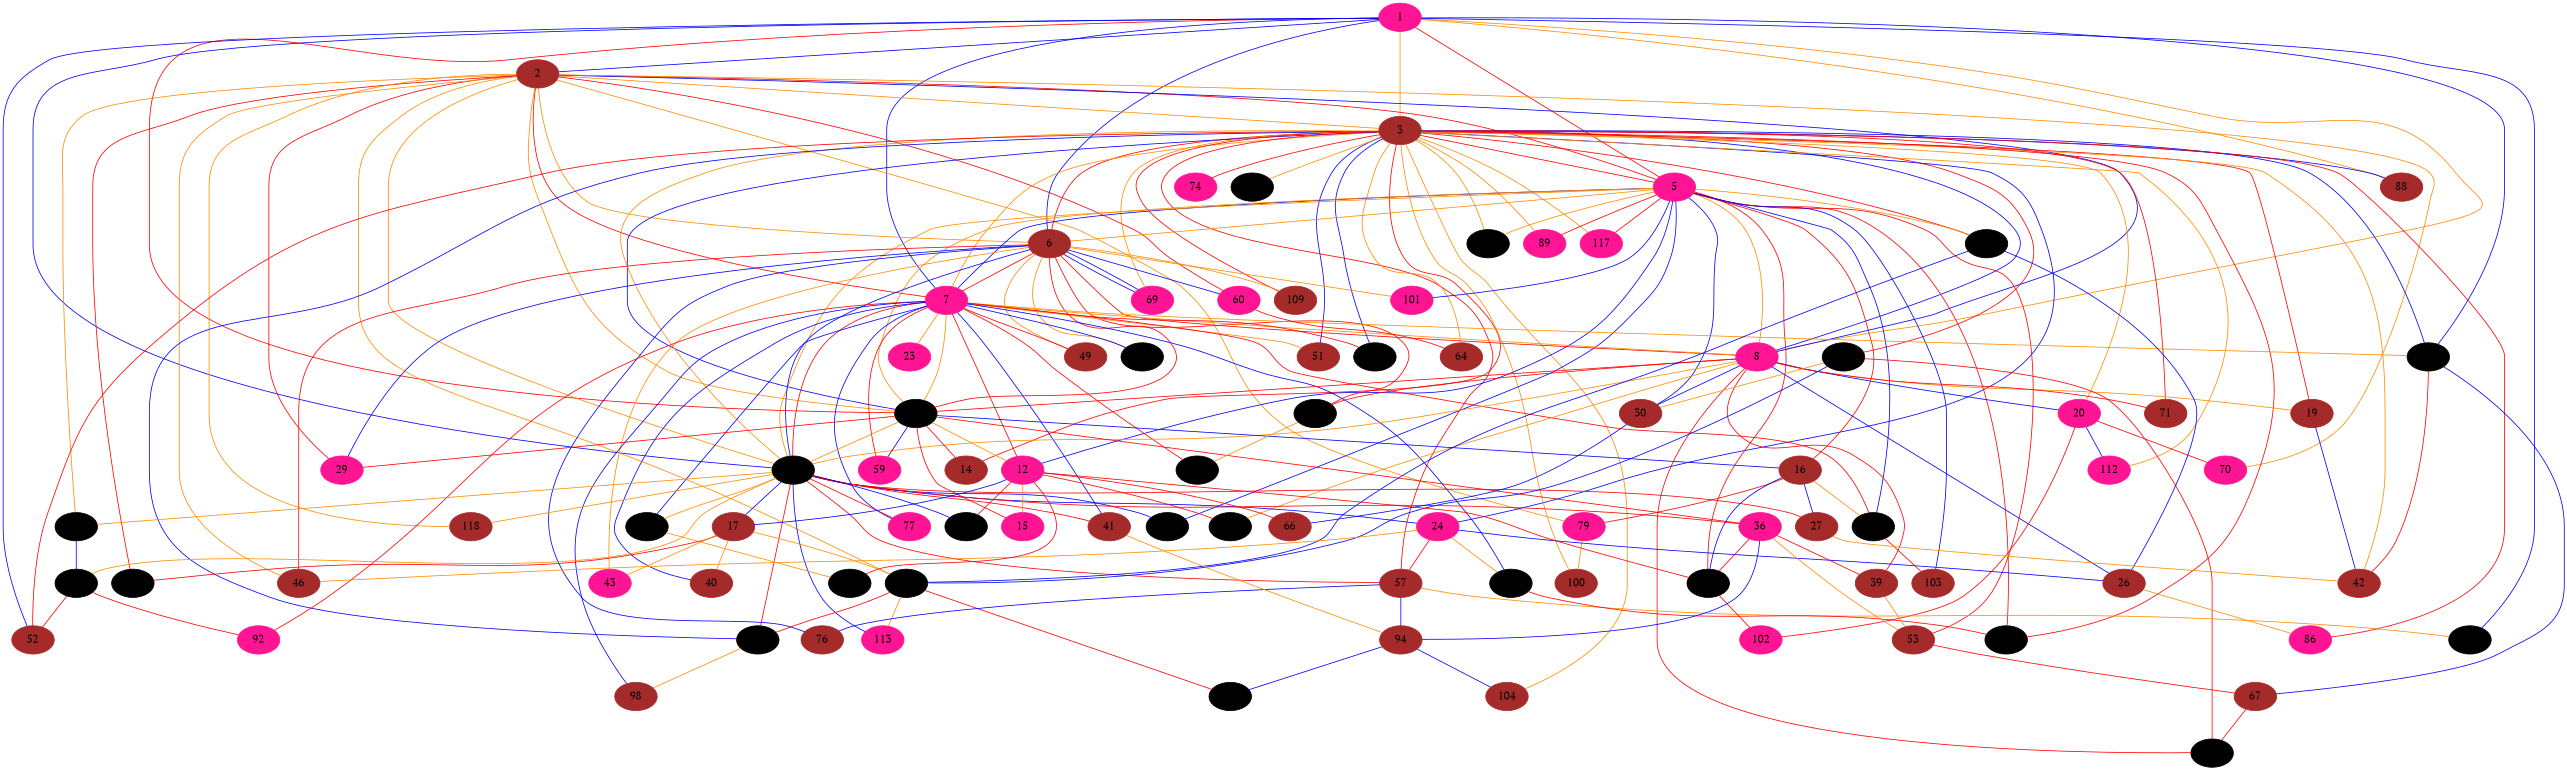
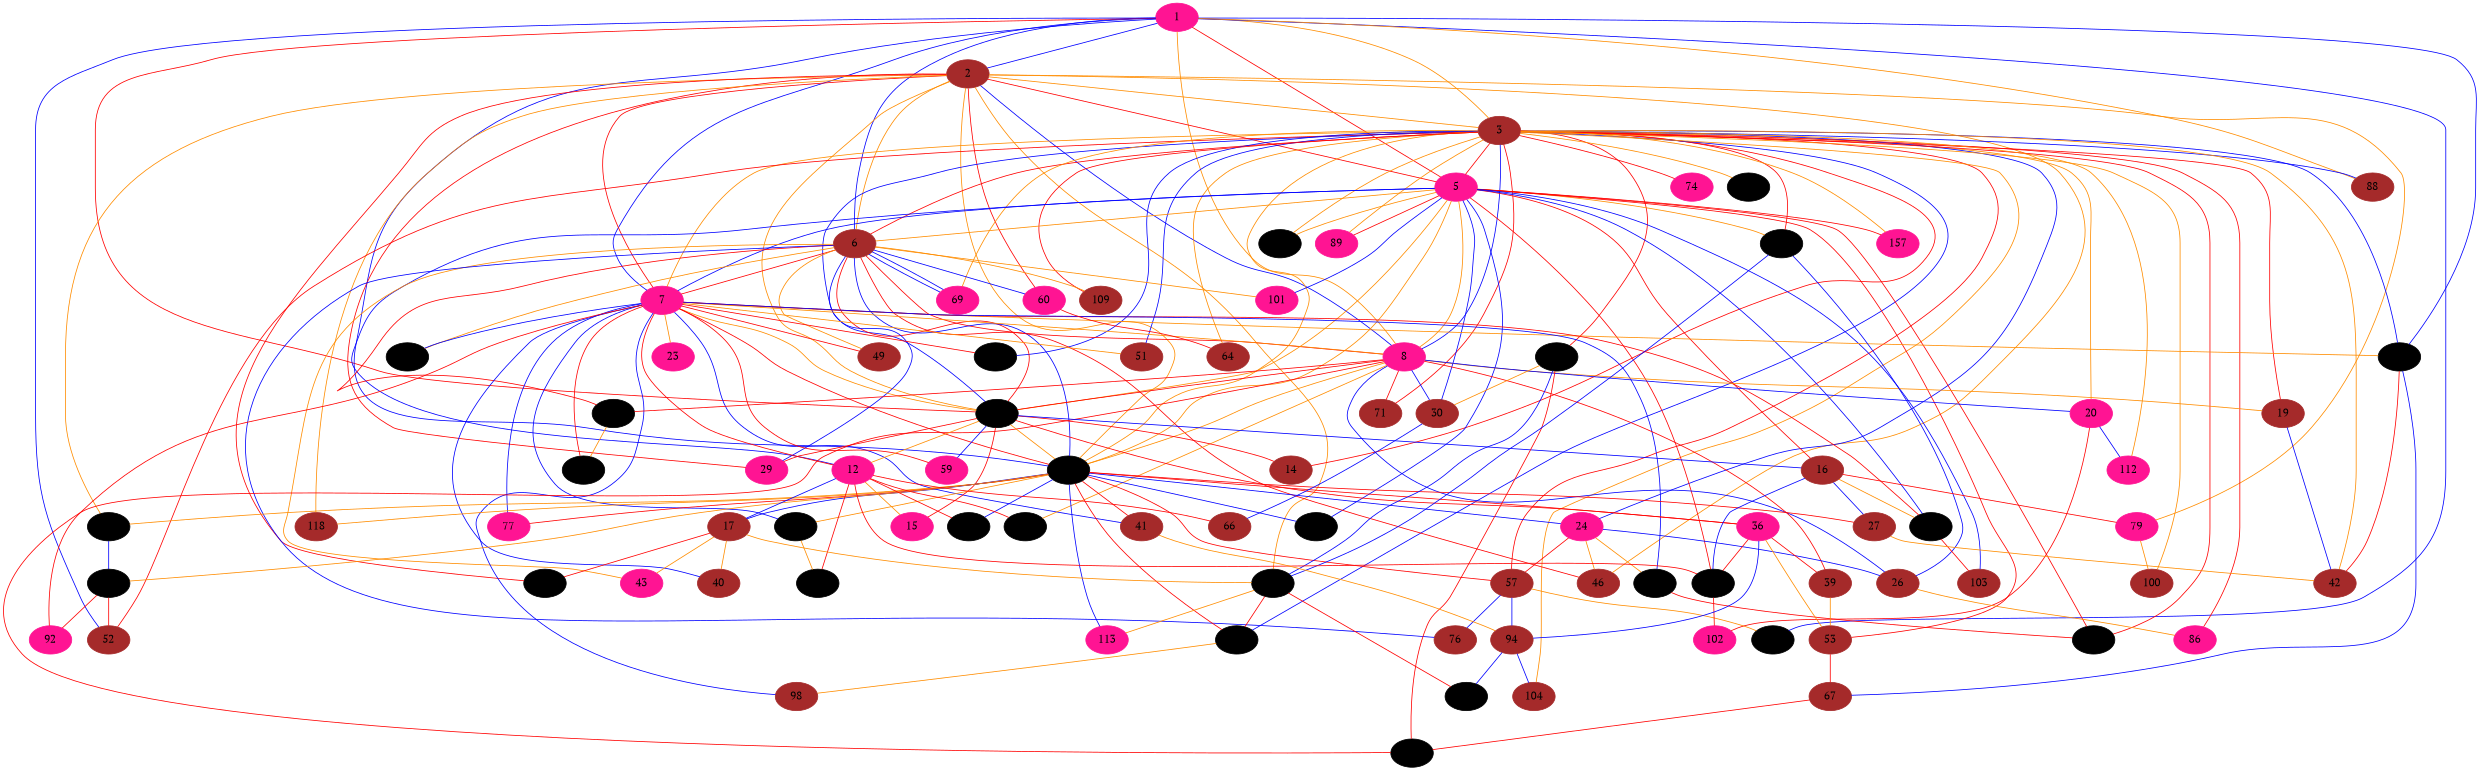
  graph {
    fontname="PT Serif"
    node [color=brown fontname="PT Serif" style=filled]
    edge [color=red fontname="PT Serif"]
    1 [color=deeppink super="+108"]
    2 [super="+96"]
    3 [super="+4"]
    5 [color=deeppink super="+81"]
    6 [super="+47"]
    7 [color=deeppink super="+22"]
    8 [color=deeppink super="+78"]
    9 [color=black super="+48"]
    10 [color=black super="+28"]
    13 [color=black super="+80"]
    52
    87 [color=black]
    88
    25 [color=black super="+107"]
    29 [color=deeppink super="+110"]
    32 [color=black super="+56"]
    46 [super="+105"]
    60 [color=deeppink]
-   70 [color=deeppink]
    79 [color=deeppink]
    90 [color=black]
    118
    14
    18 [color=black]
    19
    20 [color=deeppink super="+54"]
    21 [color=black super="+83"]
    24 [color=deeppink super="+95"]
    35 [color=black super="+58"]
    38 [color=black]
    42 [super="+50"]
    51
    57 [super="+111"]
    64
    n35 [color=deeppink label=69 super="+91"]
    68 [color=black super="+84"]
    71
    74 [color=deeppink]
    75 [color=black]
    86 [color=deeppink]
    89 [color=deeppink]
    100
    104
    109
    112 [color=deeppink]
    114 [color=black]
-   117 [color=deeppink]
+   117 [color=deeppink label=157]
    11 [color=black]
    12 [color=deeppink super="+37"]
    16 [super="+120"]
    30
    34 [color=black super="+69"]
    45 [color=black super="+121"]
    53 [super="+99"]
    101 [color=deeppink]
    103
    31 [color=black]
    43 [color=deeppink]
    49
    76
    119 [color=black]
    23 [color=deeppink]
    40
    41
    59 [color=deeppink]
    61 [color=black]
    63 [color=black]
    73 [color=black]
    77 [color=deeppink]
    92 [color=deeppink]
    98
    26 [super="+85"]
    39
    55 [color=black]
    72 [color=black super="+93"]
    15 [color=deeppink]
    36 [color=deeppink super="+97"]
    17 [super="+33"]
    27
    44 [color=black super="+106"]
    62 [color=black]
    113 [color=deeppink]
    67
    115 [color=black]
    102 [color=deeppink]
    94 [super="+116"]
    66
    82 [color=black]
    1 -- 2 [color=blue]
    1 -- 3 [color=darkorange weight=2]
    1 -- 5
    1 -- 6 [color=blue]
    1 -- 7 [color=blue]
    1 -- 8 [color=darkorange]
    1 -- 9
    1 -- 10 [color=blue]
    1 -- 13 [color=blue]
    1 -- 52 [color=blue]
    1 -- 87 [color=blue]
    1 -- 88 [color=darkorange]
    2 -- 3 [color=darkorange weight=2]
    2 -- 5
    2 -- 6 [color=darkorange]
    2 -- 7
    2 -- 8 [color=blue weight=2]
    2 -- 9 [color=darkorange]
    2 -- 10 [color=darkorange]
    2 -- 25 [color=darkorange]
    2 -- 29
    2 -- 32 [color=darkorange]
    2 -- 46 [color=darkorange]
    2 -- 60
-   2 -- 70 [color=darkorange]
    2 -- 79 [color=darkorange]
    2 -- 90
    2 -- 118 [color=darkorange]
    3 -- 5 [weight=2]
    3 -- 6 [weight=2]
    3 -- 7 [color=darkorange weight=2]
    3 -- 8 [color=blue weight=2]
    3 -- 9 [color=blue weight=2]
    3 -- 10 [color=darkorange weight=2]
    3 -- 13 [color=blue]
    3 -- 52
    3 -- 88 [color=blue]
    3 -- 14
    3 -- 18
    3 -- 19
    3 -- 20 [color=darkorange weight=2]
    3 -- 21
    3 -- 24 [color=blue]
    3 -- 35 [color=blue]
    3 -- 38 [color=blue]
    3 -- 42 [color=darkorange]
    3 -- 51 [color=blue]
    3 -- 57
    3 -- 64 [color=darkorange]
    3 -- n35 [color=darkorange]
    3 -- 68
    3 -- 71
    3 -- 74
    3 -- 75 [color=darkorange]
    3 -- 86
    3 -- 89 [color=darkorange]
    3 -- 100 [color=darkorange]
    3 -- 104 [color=darkorange]
    3 -- 109
    3 -- 112 [color=darkorange]
    3 -- 114 [color=darkorange]
    3 -- 117 [color=darkorange]
    5 -- 6 [color=darkorange weight=2]
    5 -- 7 [color=blue]
    5 -- 8 [color=darkorange]
    5 -- 9 [color=darkorange]
    5 -- 10 [color=darkorange]
    5 -- 21 [color=darkorange]
    5 -- 68
    5 -- 75 [color=darkorange]
    5 -- 89
    5 -- 117
    5 -- 11 [color=blue]
    5 -- 12 [color=blue]
    5 -- 16
    5 -- 30 [color=blue]
    5 -- 34 [color=blue]
    5 -- 45 [weight=2]
    5 -- 53
    5 -- 101 [color=blue]
    5 -- 103 [color=blue]
    6 -- 7 [weight=2]
    6 -- 8 [weight=2]
    6 -- 9 [weight=2]
    6 -- 10 [color=blue]
    6 -- 29 [color=blue]
    6 -- 46
    6 -- 60 [color=blue]
    6 -- n35 [color=blue]
    6 -- n35 [color=blue]
    6 -- 109 [color=darkorange]
    6 -- 101 [color=darkorange]
    6 -- 31
    6 -- 43 [color=darkorange]
    6 -- 49 [color=darkorange]
    6 -- 76 [color=blue]
    6 -- 119 [color=darkorange]
    7 -- 8 [color=darkorange]
    7 -- 9 [color=darkorange]
    7 -- 10
    7 -- 13 [color=darkorange]
    7 -- 38
    7 -- 51 [color=darkorange]
    7 -- 12
    7 -- 34
    7 -- 49
    7 -- 119 [color=blue]
    7 -- 23 [color=darkorange]
    7 -- 40 [color=blue]
    7 -- 41 [color=blue]
    7 -- 59
    7 -- 61 [color=blue]
    7 -- 63
    7 -- 73 [color=blue]
    7 -- 77 [color=blue]
    7 -- 92
    7 -- 98 [color=blue]
    8 -- 9
    8 -- 10 [color=darkorange]
    8 -- 19 [color=darkorange]
    8 -- 20 [color=blue]
    8 -- 71
    8 -- 30 [color=blue]
    8 -- 31
    8 -- 26 [color=blue]
    8 -- 39
    8 -- 55 [color=darkorange]
    8 -- 72
    9 -- 10 [color=darkorange weight=2]
    9 -- 29
    9 -- 14
    9 -- 12 [color=darkorange]
    9 -- 16 [color=blue]
    9 -- 59 [color=blue]
    9 -- 15
    9 -- 36
    10 -- 32 [color=darkorange weight=2]
    10 -- 118 [color=darkorange]
    10 -- 24 [color=blue]
    10 -- 35
    10 -- 57
    10 -- 11 [color=blue]
    10 -- 41
    10 -- 73 [color=darkorange]
    10 -- 77
    10 -- 36
    10 -- 17 [color=blue]
    10 -- 27
    10 -- 44 [color=darkorange]
    10 -- 62 [color=blue]
    10 -- 113 [color=blue]
    13 -- 42
    13 -- 67 [color=blue]
    25 -- 35
    25 -- 113 [color=darkorange]
    25 -- 115
    32 -- 44 [color=blue]
    60 -- 64
    79 -- 100 [color=darkorange]
    18 -- 25 [color=blue]
    18 -- 30 [color=darkorange]
    18 -- 72
    19 -- 42 [color=blue]
-   20 -- 70
    20 -- 112 [color=blue]
    20 -- 102
    21 -- 25 [color=blue]
    21 -- 26 [color=blue]
    24 -- 46 [color=darkorange]
    24 -- 57 [weight=2]
    24 -- 61 [color=darkorange]
    24 -- 26 [color=blue]
    35 -- 98 [color=darkorange]
    57 -- 87 [color=darkorange]
    57 -- 76 [color=blue]
    57 -- 94 [color=blue]
    12 -- 45
    12 -- 55
    12 -- 15 [color=darkorange]
    12 -- 17 [color=blue]
    12 -- 62
    12 -- 66
    12 -- 82
    16 -- 79
    16 -- 34 [color=darkorange]
    16 -- 45 [color=blue]
    16 -- 27 [color=blue]
    30 -- 66 [color=blue]
    34 -- 103
    45 -- 102
    53 -- 67
    31 -- 63 [color=darkorange]
    41 -- 94 [color=darkorange]
    61 -- 68
    73 -- 82 [color=darkorange]
    26 -- 86 [color=darkorange]
    39 -- 53 [color=darkorange]
    36 -- 45
    36 -- 53 [color=darkorange]
    36 -- 39
    36 -- 94 [color=blue]
    17 -- 25 [color=darkorange]
    17 -- 90
    17 -- 43 [color=darkorange]
    17 -- 40 [color=darkorange]
    27 -- 42 [color=darkorange]
    44 -- 52
    44 -- 92
    67 -- 72
    94 -- 104 [color=blue]
    94 -- 115 [color=blue]
  }
